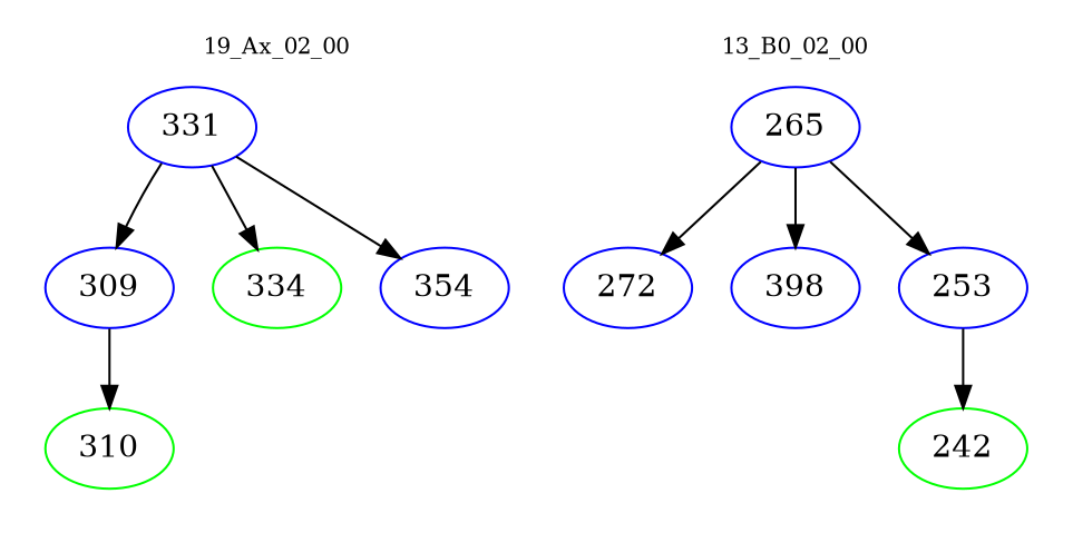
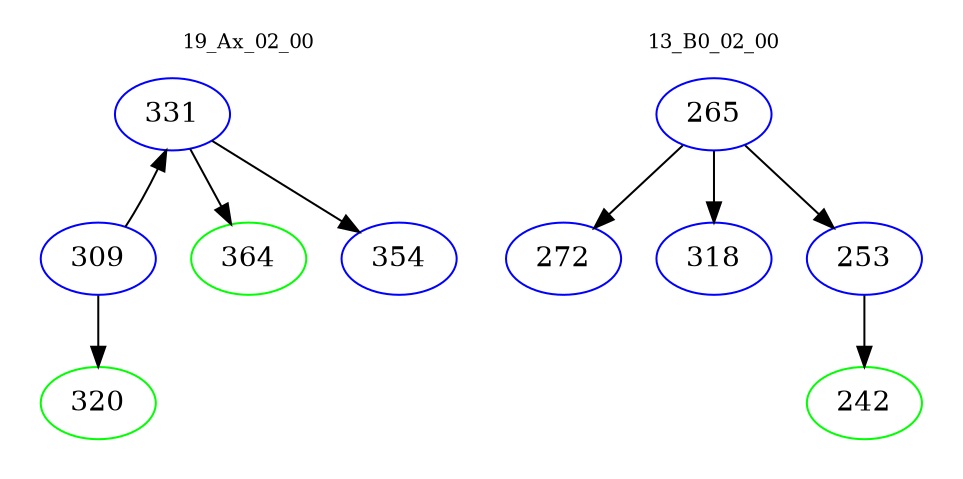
  digraph {
    node [color=blue]
    edge [color=black]
    n1 [label=331]
    n2 [label=309]
-   n3 [color=green label=334]
+   n3 [color=green label=364]
    n4 [label=354]
-   n5 [color=green label=310]
+   n5 [color=green label=320]
    n6 [label=265]
    n7 [label=272]
-   n8 [label=398]
+   n8 [label=318]
    n9 [label=253]
    n10 [color=green label=242]
    subgraph cluster_1 {
      color=white
      fontsize=10
      label="19_Ax_02_00"
      n1
      n2
      n3
      n4
      n5
    }
    subgraph cluster_2 {
      color=white
      fontsize=10
      label="13_B0_02_00"
      n6
      n7
      n8
      n9
      n10
    }
-   n1 -> n2
+   n2 -> n1
    n1 -> n3
    n1 -> n4
    n2 -> n5
    n6 -> n7
    n6 -> n8
    n6 -> n9
    n9 -> n10
  }
